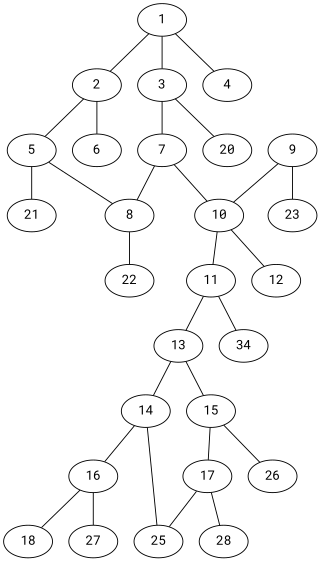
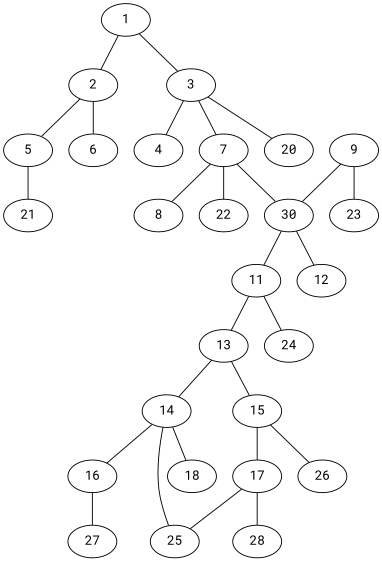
  graph {
    fontname="Roboto Mono"
    node [chem=C fontname="Roboto Mono"]
    edge [fontname="Roboto Mono" valence=1]
    1
    2
    3
    4 [chem=Cl]
    5
    6 [chem=Cl]
    7
    20 [chem=H]
    8
    21 [chem=H]
-   10
+   10 [label=30]
    22 [chem=H]
    9 [chem=N]
    23 [chem=H]
    11 [chem=N]
    12 [chem=O]
    13
-   24 [chem=H label=34]
+   24 [chem=H]
    14
    15
    16
    25 [chem=H]
    17
    26 [chem=H]
    18
    27 [chem=H]
    28 [chem=H]
    1 -- 2
    1 -- 3 [valence=2]
-   1 -- 4
+   3 -- 4
    2 -- 5 [valence=2]
    2 -- 6
    3 -- 7
    3 -- 20
-   5 -- 8
    5 -- 21
    7 -- 8 [valence=2]
    7 -- 10
-   8 -- 22
+   7 -- 22
    10 -- 11
    10 -- 12 [valence=2]
    9 -- 10
    9 -- 23
    11 -- 13
    11 -- 24
    13 -- 14
    13 -- 15 [valence=2]
    14 -- 16 [valence=2]
    14 -- 25
    15 -- 17
    15 -- 26
-   16 -- 18
+   14 -- 18
    16 -- 27
    17 -- 25 [valence=2]
    17 -- 28
  }
